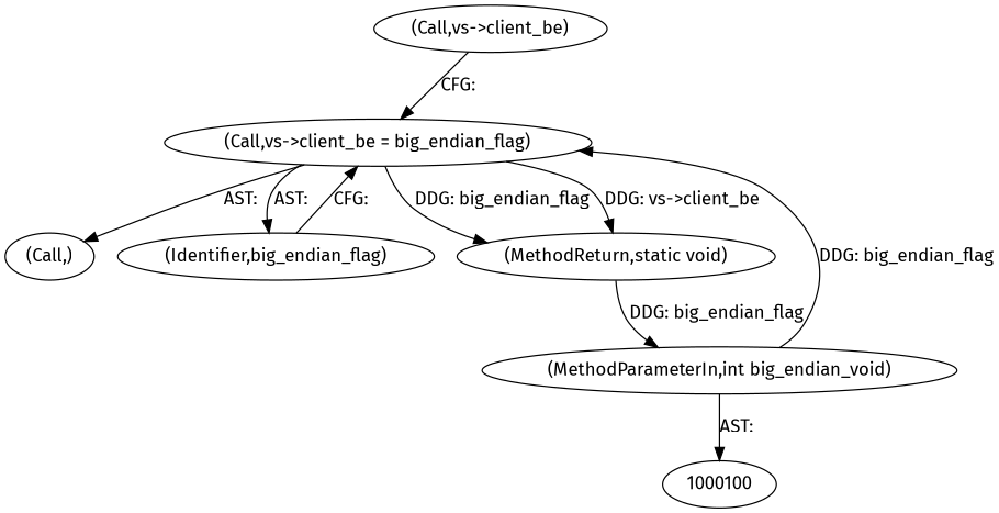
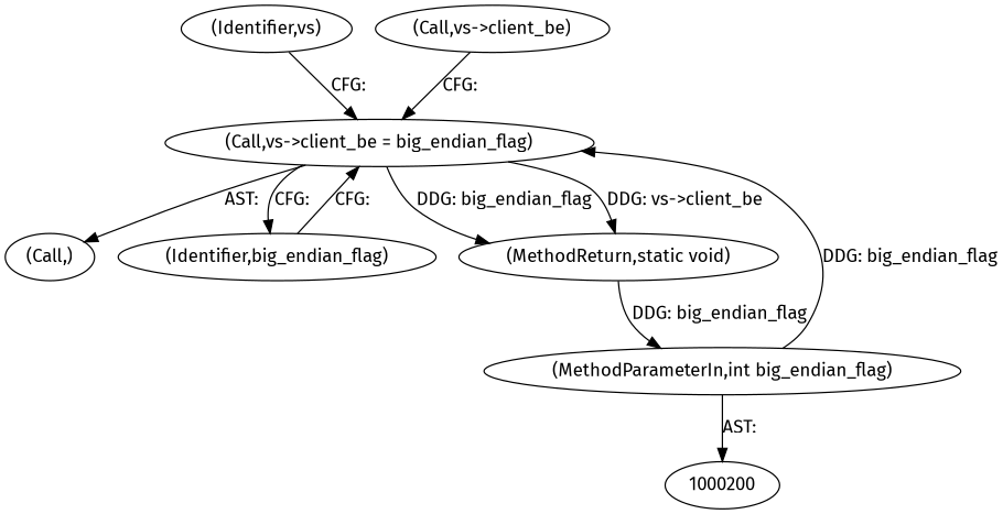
  digraph {
    fontname="Fira Sans"
    node [fontname="Fira Sans"]
    edge [fontname="Fira Sans"]
    n1 [label="(Call,vs->client_be = big_endian_flag)"]
    n2 [label="(Call,)"]
    n3 [label="(Identifier,big_endian_flag)"]
    n4 [label="(MethodReturn,static void)"]
-   n5 [label="(MethodParameterIn,int big_endian_void)"]
-   1000100
+   n5 [label="(MethodParameterIn,int big_endian_flag)"]
+   1000100 [label=1000200]
+   n7 [label="(Identifier,vs)"]
    n8 [label="(Call,vs->client_be)"]
    n1 -> n2 [label="AST: "]
-   n1 -> n3 [label="AST: "]
+   n1 -> n3 [label="CFG: "]
    n1 -> n4 [label="DDG: big_endian_flag"]
    n1 -> n4 [label="DDG: vs->client_be"]
    n3 -> n1 [label="CFG: "]
    n4 -> n5 [label="DDG: big_endian_flag"]
    n5 -> n1 [label="DDG: big_endian_flag"]
    n5 -> 1000100 [label="AST: "]
+   n7 -> n1 [label="CFG: "]
    n8 -> n1 [label="CFG: "]
  }
